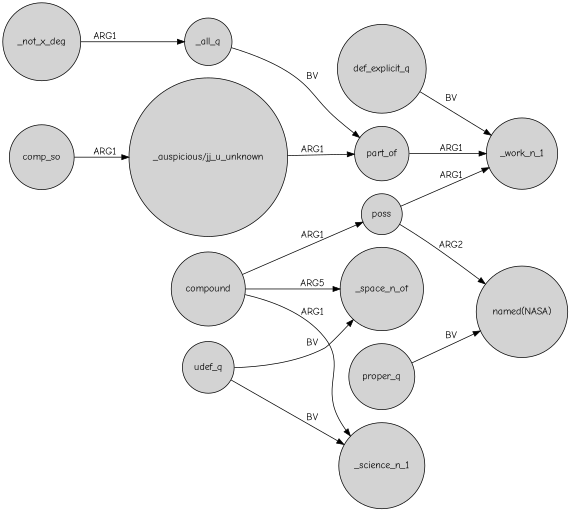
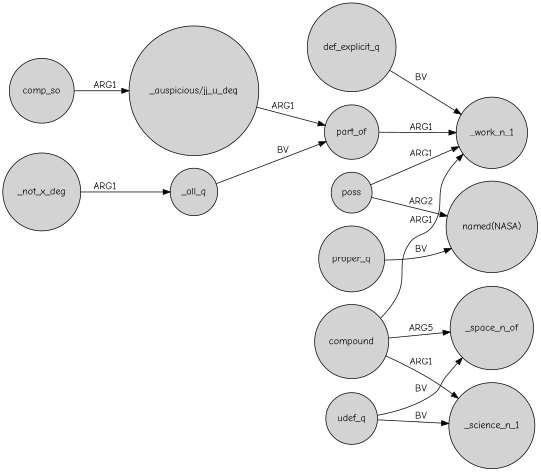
  digraph {
    fontname="Comic Neue"
    rankdir=LR
    node [fontname="Comic Neue" shape=circle style=filled]
    edge [fontname="Comic Neue"]
    poss
    _work_n_1
    "named(NASA)"
    def_explicit_q
    proper_q
    udef_q
    _space_n_of
    _science_n_1
-   "_auspicious/jj_u_unknown"
+   "_auspicious/jj_u_unknown" [label="_auspicious/jj_u_deg"]
    part_of
    compound
    _all_q
    comp_so
    _not_x_deg
    poss -> _work_n_1 [label=ARG1]
    poss -> "named(NASA)" [label=ARG2]
    def_explicit_q -> _work_n_1 [label=BV]
    proper_q -> "named(NASA)" [label=BV]
    udef_q -> _space_n_of [label=BV]
    udef_q -> _science_n_1 [label=BV]
    "_auspicious/jj_u_unknown" -> part_of [label=ARG1]
    part_of -> _work_n_1 [label=ARG1]
-   compound -> poss [label=ARG1]
+   compound -> _work_n_1 [label=ARG1]
    compound -> _space_n_of [label=ARG5]
    compound -> _science_n_1 [label=ARG1]
    _all_q -> part_of [label=BV]
    comp_so -> "_auspicious/jj_u_unknown" [label=ARG1]
    _not_x_deg -> _all_q [label=ARG1]
  }
